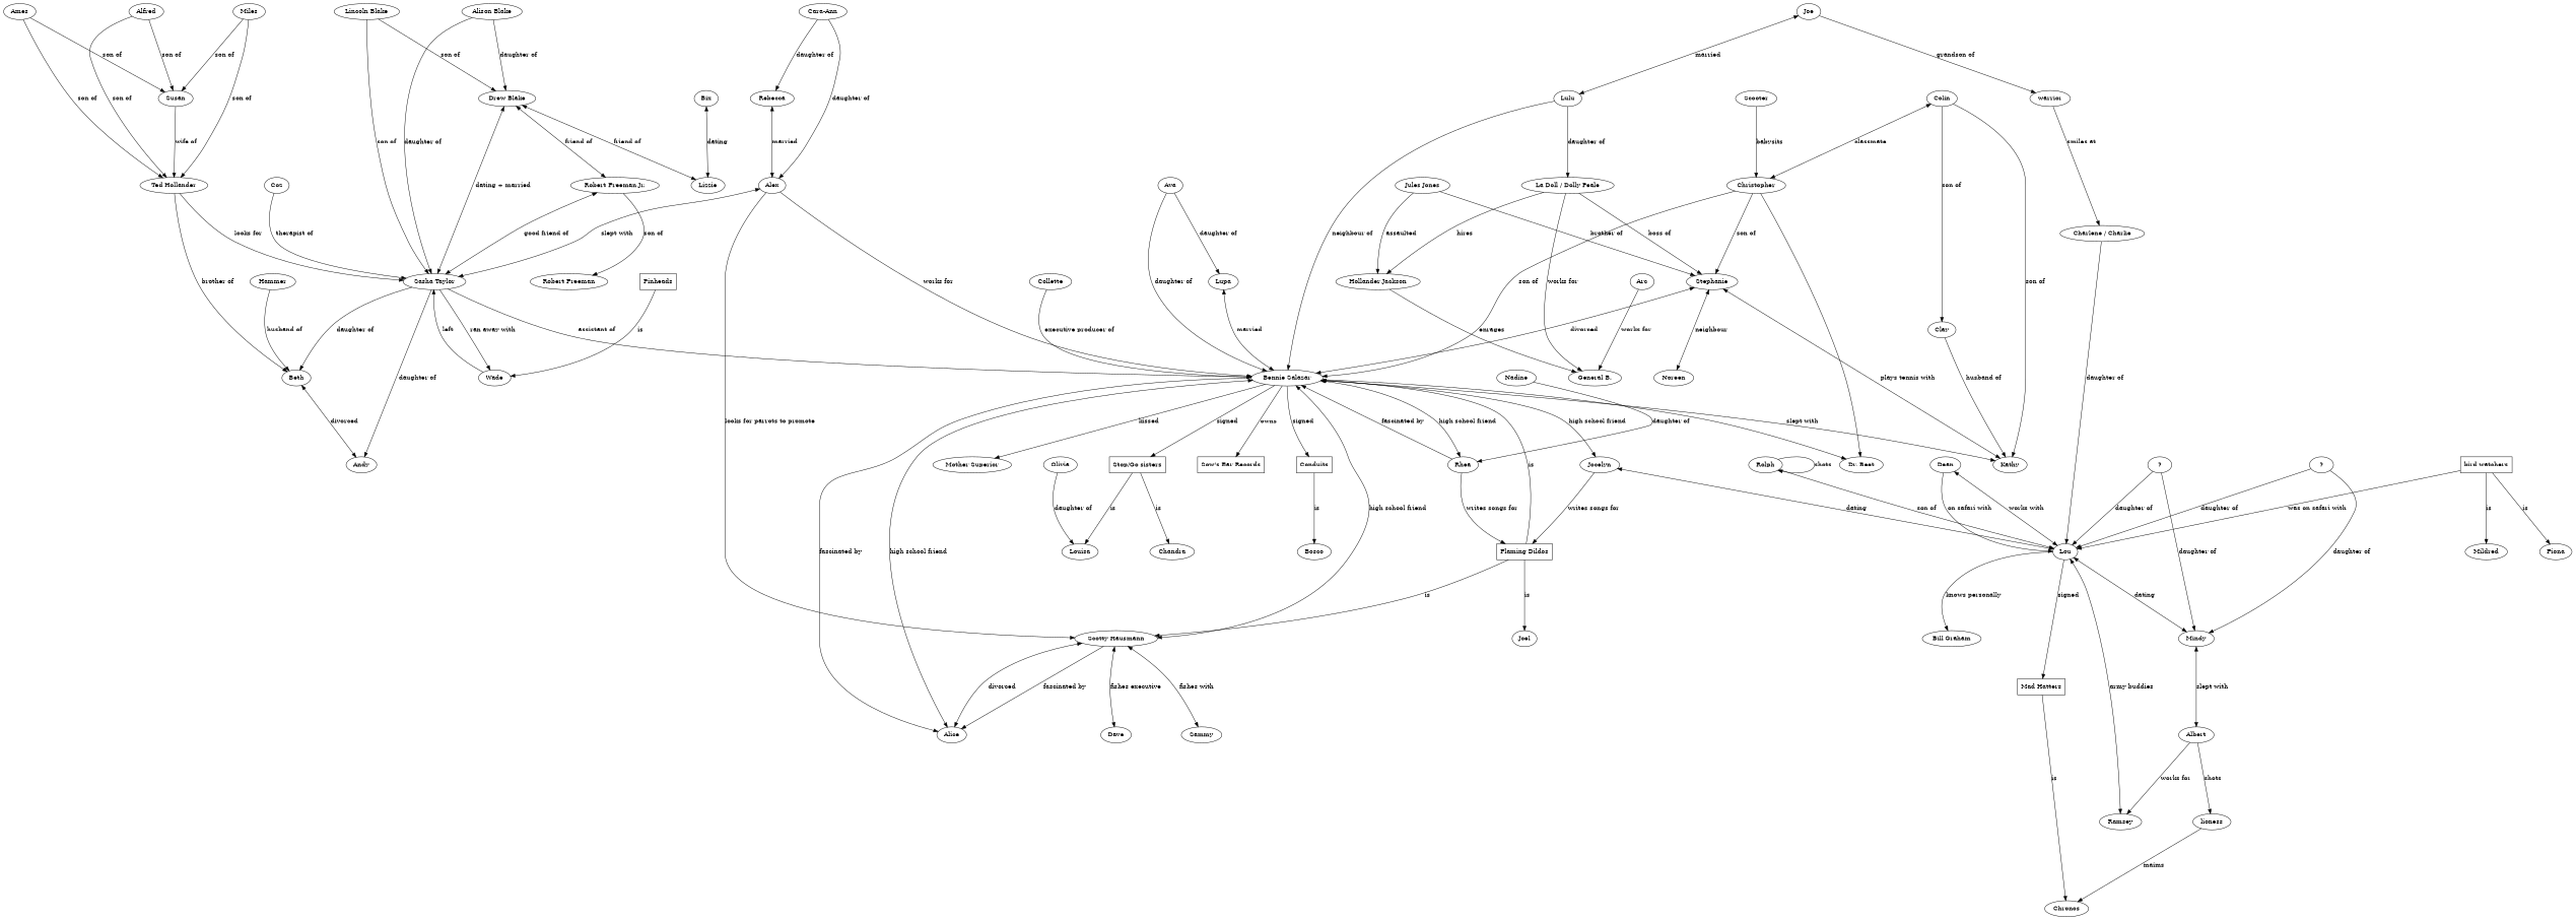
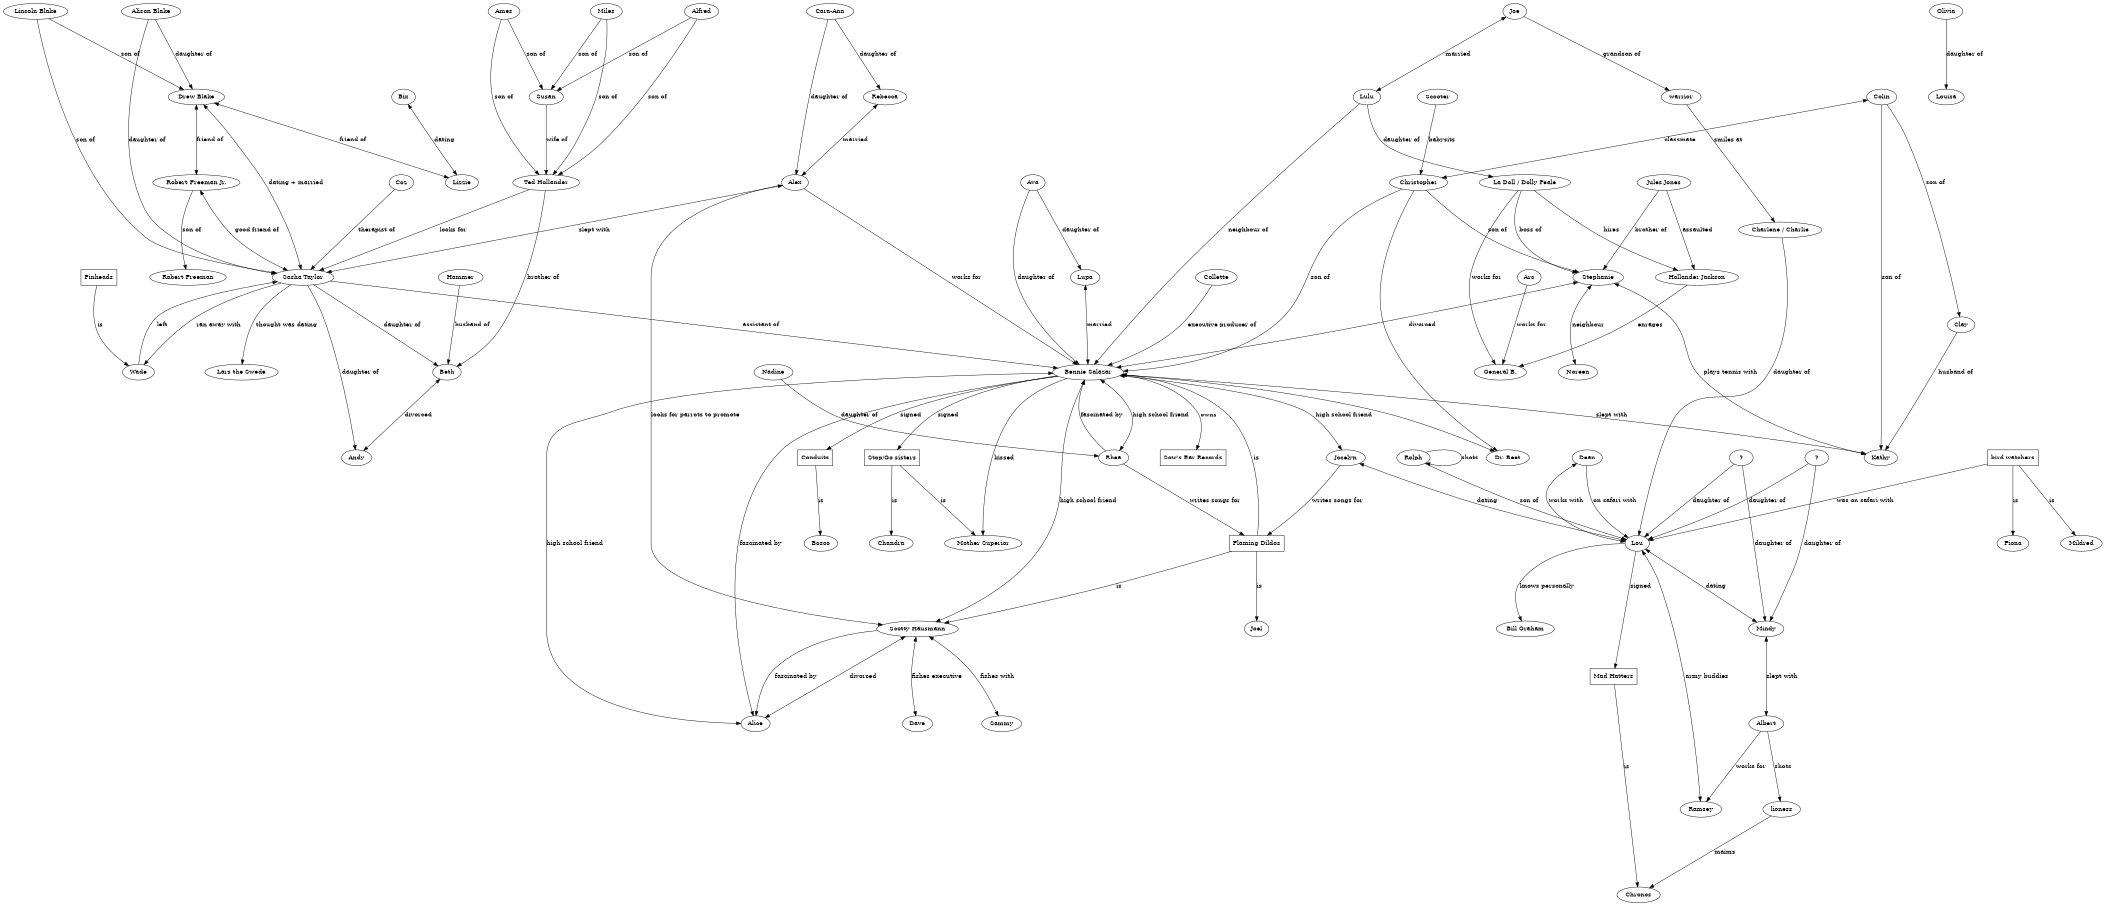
  digraph {
    nodesep=1
    ranksep=2
    n1 [label="Sasha Taylor"]
    n2 [label="Bennie Salazar"]
+   n3 [label="Lars the Swede"]
    n4 [label=Beth]
    n5 [label=Andy]
    n6 [label=Wade]
    n7 [label="Scotty Hausmann"]
    n8 [label="Stop/Go sisters" shape=box]
    n9 [label="Mother Superior"]
    n10 [label="Sow's Ear Records" shape=box]
    n11 [label=Alice]
    n12 [label=Jocelyn]
    n13 [label=Rhea]
    n14 [label="Dr. Beet"]
    n15 [label=Kathy]
    n16 [label=Conduits shape=box]
    n17 [label=Coz]
    n18 [label=Alex]
    n19 [label=Dave]
    n20 [label=Sammy]
    n21 [label=Chandra]
    n22 [label=Louisa]
    n23 [label="Flaming Dildos" shape=box]
    n24 [label=Lou]
    n25 [label=Bosco]
    n26 [label=Collette]
    n27 [label=Stephanie]
    n28 [label=Noreen]
    n29 [label=Christopher]
    n30 [label=Joel]
    n31 [label="Bill Graham"]
    n32 [label=Mindy]
    n33 [label=Ramsey]
    n34 [label="Mad Hatters" shape=box]
    n35 [label=Olivia]
    n36 [label=Albert]
    n37 [label=Chronos]
    n38 [label="Charlene / Charlie"]
    n39 [label=Rolph]
    lioness
    n41 [label="bird watchers" shape=box]
    n42 [label=Mildred]
    n43 [label=Fiona]
    n44 [label=Dean]
    n45 [label="?"]
    n46 [label="?"]
    n47 [label=Lulu]
    n48 [label="La Doll / Dolly Peale"]
    n49 [label="Hollander Jackson"]
    n50 [label="General B."]
    n51 [label=warrior]
    n52 [label=Joe]
    n53 [label=Nadine]
    n54 [label=Clay]
    n55 [label=Colin]
    n56 [label="Jules Jones"]
    n57 [label=Scooter]
    n58 [label=Arc]
    n59 [label="Drew Blake"]
    n60 [label="Robert Freeman Jr."]
    n61 [label=Lizzie]
    n62 [label="Robert Freeman"]
    n63 [label=Bix]
    n64 [label="Ted Hollander"]
    n65 [label=Hammer]
    n66 [label=Susan]
    n67 [label=Alfred]
    n68 [label=Ames]
    n69 [label=Miles]
    n70 [label=Pinheads shape=box]
    n71 [label="Alison Blake"]
    n72 [label="Lincoln Blake"]
    n73 [label=Ava]
    n74 [label=Lupa]
    n75 [label="Cara-Ann"]
    n76 [label=Rebecca]
    n1 -> n2 [label="assistant of"]
+   n1 -> n3 [label="thought was dating"]
    n1 -> n4 [label="daughter of"]
    n1 -> n5 [label="daughter of"]
    n1 -> n6 [label="ran away with"]
    n2 -> n7 [dir=both label="high school friend"]
    n2 -> n8 [label=signed]
    n2 -> n9 [label=kissed]
    n2 -> n10 [label=owns]
    n2 -> n11 [dir=both label="high school friend"]
    n2 -> n11 [label="fascinated by"]
    n2 -> n12 [dir=both label="high school friend"]
    n2 -> n13 [dir=both label="high school friend"]
    n2 -> n14
    n2 -> n15 [dir=both label="slept with"]
    n2 -> n16 [label=signed]
    n4 -> n5 [dir=both label=divorced]
    n6 -> n1 [label=left]
    n7 -> n11 [label="fascinated by"]
    n7 -> n11 [dir=both label=divorced]
    n7 -> n19 [dir=both label="fishes executive"]
    n7 -> n20 [dir=both label="fishes with"]
    n8 -> n21 [label=is]
-   n8 -> n22 [label=is]
+   n8 -> n9 [label=is]
    n12 -> n23 [label="writes songs for"]
    n12 -> n24 [dir=both label=dating]
    n13 -> n2 [label="fascinated by"]
    n13 -> n23 [label="writes songs for"]
    n16 -> n25 [label=is]
    n17 -> n1 [label="therapist of"]
    n18 -> n1 [dir=both label="slept with"]
    n18 -> n2 [label="works for"]
    n18 -> n7 [label="looks for parrots to promote"]
    n23 -> n2 [label=is]
    n23 -> n7 [label=is]
    n23 -> n30 [label=is]
    n24 -> n31 [label="knows personally"]
    n24 -> n32 [dir=both label=dating]
    n24 -> n33 [dir=both label="army buddies"]
    n24 -> n34 [label=signed]
    n26 -> n2 [label="executive producer of"]
    n27 -> n2 [dir=both label=divorced]
    n27 -> n15 [dir=both label="plays tennis with"]
    n27 -> n28 [dir=both label=neighbour]
    n29 -> n2 [label="son of"]
    n29 -> n14
    n29 -> n27 [label="son of"]
    n32 -> n36 [dir=both label="slept with"]
    n34 -> n37 [label=is]
    n35 -> n22 [label="daughter of"]
    n36 -> n33 [label="works for"]
    n36 -> lioness [label=shots]
    n38 -> n24 [label="daughter of"]
    n39 -> n24 [label="son of"]
    n39 -> n39 [label=shots]
    lioness -> n37 [label=maims]
    n41 -> n24 [label="was on safari with"]
    n41 -> n42 [label=is]
    n41 -> n43 [label=is]
    n44 -> n24 [label="on safari with"]
    n44 -> n24 [dir=both label="works with"]
    n45 -> n24 [label="daughter of"]
    n45 -> n32 [label="daughter of"]
    n46 -> n24 [label="daughter of"]
    n46 -> n32 [label="daughter of"]
    n47 -> n2 [label="neighbour of"]
    n47 -> n48 [label="daughter of"]
    n48 -> n27 [label="boss of"]
    n48 -> n49 [label=hires]
    n48 -> n50 [label="works for"]
    n49 -> n50 [label=enrages]
    n51 -> n38 [label="smiles at"]
    n52 -> n47 [dir=both label=married]
    n52 -> n51 [label="grandson of"]
    n53 -> n13 [label="daughter of"]
    n54 -> n15 [label="husband of"]
    n55 -> n15 [label="son of"]
    n55 -> n29 [dir=both label=classmate]
    n55 -> n54 [label="son of"]
    n56 -> n27 [label="brother of"]
    n56 -> n49 [label=assaulted]
    n57 -> n29 [label=babysits]
    n58 -> n50 [label="works for"]
    n59 -> n1 [dir=both label="dating + married"]
    n59 -> n60 [dir=both label="friend of"]
    n59 -> n61 [dir=both label="friend of"]
    n60 -> n1 [dir=both label="good friend of"]
    n60 -> n62 [label="son of"]
    n63 -> n61 [dir=both label=dating]
    n64 -> n1 [label="looks for"]
    n64 -> n4 [label="brother of"]
    n65 -> n4 [label="husband of"]
    n66 -> n64 [label="wife of"]
    n67 -> n64 [label="son of"]
    n67 -> n66 [label="son of"]
    n68 -> n64 [label="son of"]
    n68 -> n66 [label="son of"]
    n69 -> n64 [label="son of"]
    n69 -> n66 [label="son of"]
    n70 -> n6 [label=is]
    n71 -> n1 [label="daughter of"]
    n71 -> n59 [label="daughter of"]
    n72 -> n1 [label="son of"]
    n72 -> n59 [label="son of"]
    n73 -> n2 [label="daughter of"]
    n73 -> n74 [label="daughter of"]
    n74 -> n2 [dir=both label=married]
    n75 -> n18 [label="daughter of"]
    n75 -> n76 [label="daughter of"]
    n76 -> n18 [dir=both label=married]
  }
